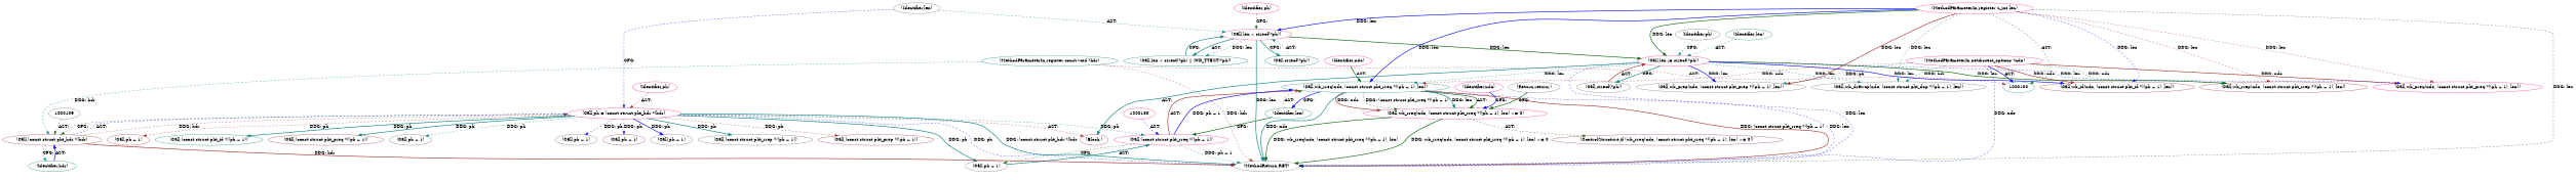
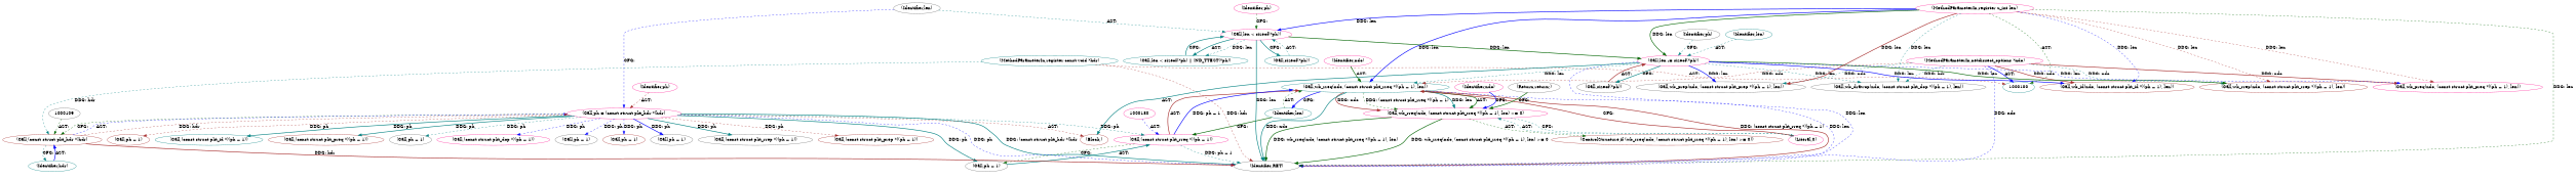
  digraph {
    node [color=deeppink]
    edge [color=teal style=dashed]
    n1 [color=teal label="(Call,wb_rreq(ndo, (const struct pkt_rreq *)(ph + 1), len))"]
    n2 [label="(Call,wb_rreq(ndo, (const struct pkt_rreq *)(ph + 1), len) >= 0)"]
-   n3 [color=gray40 label="(MethodReturn,RET)"]
+   n3 [color=gray40 label="(Identifier,RET)"]
    n4 [color=teal label="(Identifier,len)"]
+   n5 [label="(Literal,0)"]
    n6 [color=brown label="(ControlStructure,if (wb_rreq(ndo, (const struct pkt_rreq *)(ph + 1), len) >= 0))"]
    n7 [label="(Call,(const struct pkt_rreq *)(ph + 1))"]
    n8 [label="(MethodParameterIn,netdissect_options *ndo)"]
    n9 [color=brown label="(Call,wb_rrep(ndo, (const struct pkt_rrep *)(ph + 1), len))"]
    n10 [color=gray40 label="(Call,wb_prep(ndo, (const struct pkt_prep *)(ph + 1), len))"]
    n11 [color=gray40 label="(Call,wb_drawop(ndo, (const struct pkt_dop *)(ph + 1), len))"]
    n12 [color=brown label="(Call,wb_id(ndo, (const struct pkt_id *)(ph + 1), len))"]
    n13 [label="(Call,wb_preq(ndo, (const struct pkt_preq *)(ph + 1), len))"]
    1000100 [color=teal]
    n15 [color=gray40 label="(Call,ph + 1)"]
    n16 [label="(Call,ph = (const struct pkt_hdr *)hdr)"]
    n17 [color=brown label="(Call,(const struct pkt_hdr *)hdr)"]
    n18 [color=brown label="(Call,ph + 1)"]
    n19 [color=teal label="(Call,(const struct pkt_id *)(ph + 1))"]
    n20 [color=brown label="(Call,(const struct pkt_preq *)(ph + 1))"]
    n21 [color=brown label="(Block,)"]
    n22 [color=gray40 label="(Call,ph + 1)"]
+   n23 [label="(Call,(const struct pkt_dop *)(ph + 1))"]
    n24 [color=gray40 label="(Call,ph + 1)"]
    n25 [color=brown label="(Call,ph + 1)"]
    n26 [color=gray40 label="(Call,ph + 1)"]
    n27 [color=gray40 label="(Call,(const struct pkt_rrep *)(ph + 1))"]
    n28 [color=brown label="(Call,(const struct pkt_prep *)(ph + 1))"]
    n29 [color=teal label="(Identifier,hdr)"]
    n30 [color=teal label="(MethodParameterIn,register const void *hdr)"]
    n31 [label="(Call,len -= sizeof(*ph))"]
    n32 [color=gray40 label="(Call,sizeof(*ph))"]
    n33 [label="(Call,len < sizeof(*ph))"]
    n34 [color=teal label="(Call,len < sizeof(*ph) || !ND_TTEST(*ph))"]
    n35 [color=teal label="(Call,sizeof(*ph))"]
    n36 [label="(MethodParameterIn,register u_int len)"]
    n37 [color=gray40 label="(Identifier,ph)"]
    n38 [color=gray40 label="(Identifier,len)"]
    n39 [label="(Identifier,ndo)"]
    n40 [label="(Identifier,ndo)"]
    n41 [label="(Identifier,ph)"]
    n42 [color=gray40 label="(Return,return;)"]
    n43 [label="(Identifier,ph)"]
    n44 [color=teal label="(Identifier,len)"]
    1000180
    1000109 [color=gray40]
    n1 -> n2 [color=darkgreen label="AST: " style=bold]
    n1 -> n2 [color=brown label="DDG: ndo" style=bold]
    n1 -> n2 [color=darkgreen label="DDG: (const struct pkt_rreq *)(ph + 1)"]
    n1 -> n2 [label="DDG: len" style=bold]
    n1 -> n3 [color=brown label="DDG: (const struct pkt_rreq *)(ph + 1)" style=bold]
    n1 -> n3 [color=blue label="DDG: len"]
    n1 -> n3 [label="DDG: ndo" style=bold]
    n1 -> n4 [color=blue label="CFG: " style=bold]
    n2 -> n3 [color=darkgreen label="DDG: wb_rreq(ndo, (const struct pkt_rreq *)(ph + 1), len) >= 0" style=bold]
    n2 -> n3 [color=darkgreen label="DDG: wb_rreq(ndo, (const struct pkt_rreq *)(ph + 1), len)" style=bold]
+   n2 -> n5 [label="CFG: "]
    n2 -> n6 [color=darkgreen label="AST: "]
    n4 -> n1 [color=darkgreen label="AST: "]
    n4 -> n7 [color=darkgreen label="CFG: " style=bold]
+   n5 -> n1 [color=brown label="CFG: " style=bold]
+   n5 -> n2 [label="AST: "]
    n7 -> n1 [color=brown label="AST: " style=bold]
    n7 -> n1 [color=blue label="DDG: ph + 1" style=bold]
    n7 -> n3 [label="DDG: ph + 1"]
    n7 -> n15 [color=darkgreen label="CFG: "]
    n8 -> n1 [color=brown label="DDG: ndo"]
    n8 -> n3 [color=blue label="DDG: ndo"]
    n8 -> n9 [label="DDG: ndo"]
-   n8 -> n10 [label="DDG: ph"]
+   n8 -> n10 [label="DDG: ndo"]
    n8 -> n11 [label="DDG: hdr"]
    n8 -> n12 [color=brown label="DDG: ndo" style=bold]
    n8 -> n13 [color=brown label="DDG: ndo" style=bold]
    n8 -> 1000100 [color=blue label="AST: " style=bold]
    n15 -> n7 [label="AST: " style=bold]
    n16 -> n3 [label="DDG: (const struct pkt_hdr *)hdr" style=bold]
    n16 -> n3 [color=blue label="DDG: ph"]
    n16 -> n7 [label="DDG: ph"]
    n16 -> n15 [label="DDG: ph" style=bold]
    n16 -> n17 [color=darkgreen label="CFG: "]
    n16 -> n18 [color=brown label="DDG: ph"]
    n16 -> n19 [label="DDG: ph" style=bold]
    n16 -> n20 [label="DDG: ph" style=bold]
    n16 -> n21 [color=brown label="AST: "]
    n16 -> n22 [label="DDG: ph"]
+   n16 -> n23 [color=blue label="DDG: ph"]
    n16 -> n24 [color=blue label="DDG: ph"]
    n16 -> n25 [color=blue label="DDG: ph"]
    n16 -> n26 [color=blue label="DDG: ph" style=bold]
    n16 -> n27 [label="DDG: ph" style=bold]
    n16 -> n28 [color=brown label="DDG: ph"]
    n17 -> n3 [color=brown label="DDG: hdr" style=bold]
    n17 -> n16 [color=blue label="AST: "]
    n17 -> n16 [color=brown label="DDG: hdr"]
    n17 -> n29 [label="CFG: "]
    n29 -> n17 [color=blue label="AST: " style=bold]
    n30 -> n3 [color=brown label="DDG: hdr"]
    n30 -> 1000100 [color=brown label="AST: "]
    n30 -> n17 [label="DDG: hdr"]
    n31 -> n1 [label="DDG: len"]
    n31 -> n3 [color=blue label="DDG: len"]
    n31 -> n9 [color=darkgreen label="DDG: len" style=bold]
    n31 -> n10 [color=blue label="DDG: len" style=bold]
    n31 -> n11 [label="DDG: len"]
    n31 -> n12 [color=blue label="DDG: len" style=bold]
    n31 -> n13 [color=blue label="DDG: len"]
    n31 -> n21 [label="AST: " style=bold]
    n31 -> n32 [label="CFG: " style=bold]
    n32 -> n31 [color=brown label="AST: " style=bold]
    n33 -> n3 [label="DDG: len" style=bold]
    n33 -> n31 [color=darkgreen label="DDG: len" style=bold]
    n33 -> n34 [label="AST: " style=bold]
    n33 -> n34 [label="DDG: len"]
    n33 -> n35 [label="CFG: " style=bold]
    n34 -> n33 [label="CFG: " style=bold]
    n35 -> n33 [label="AST: "]
    n36 -> n1 [color=blue label="DDG: len" style=bold]
    n36 -> n3 [color=darkgreen label="DDG: len"]
    n36 -> n9 [color=brown label="DDG: len"]
    n36 -> n10 [color=brown label="DDG: len" style=bold]
    n36 -> n11 [label="DDG: len"]
    n36 -> n12 [color=blue label="DDG: len"]
    n36 -> n13 [color=brown label="DDG: len"]
    n36 -> 1000100 [color=darkgreen label="AST: "]
    n36 -> n31 [color=darkgreen label="DDG: len" style=bold]
    n36 -> n33 [color=blue label="DDG: len" style=bold]
    n37 -> n31 [label="CFG: "]
    n38 -> n16 [color=blue label="CFG: "]
    n38 -> n33 [label="AST: "]
    n39 -> n2 [color=blue label="CFG: " style=bold]
    n40 -> n1 [color=darkgreen label="AST: " style=bold]
    n41 -> n33 [color=darkgreen label="CFG: "]
    n42 -> n2 [color=darkgreen label="CFG: " style=bold]
    n43 -> n16 [color=brown label="AST: "]
    n44 -> n31 [label="AST: "]
    1000180 -> n7 [color=blue label="AST: "]
    1000109 -> n17 [color=darkgreen label="AST: "]
  }
